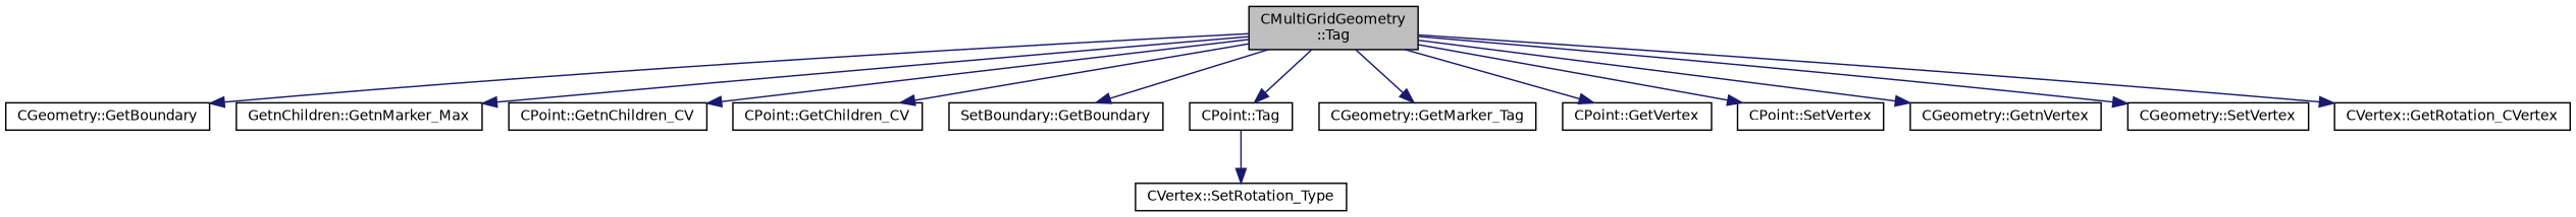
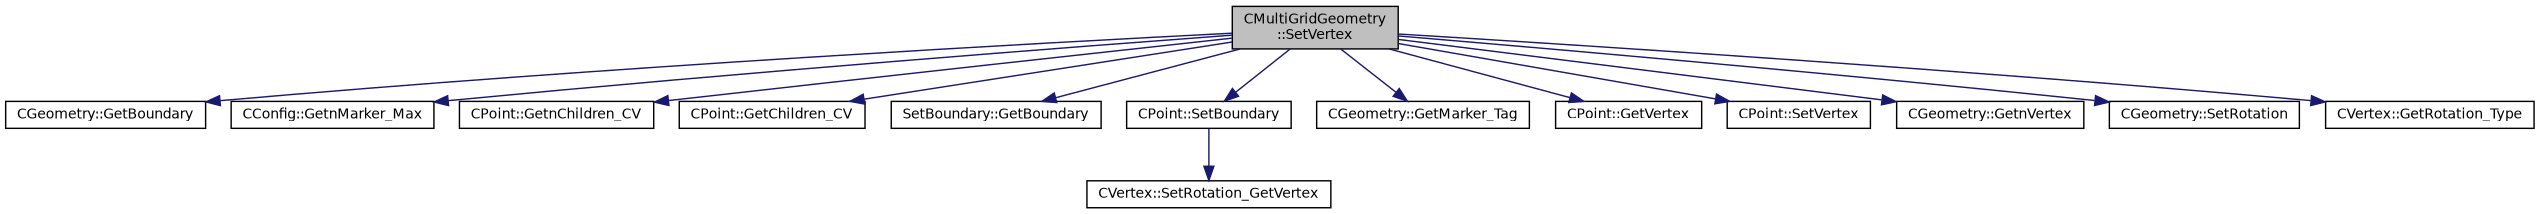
  digraph {
    rankdir=TB
    node [color=black fillcolor=white fontname=Helvetica fontsize=10 shape=record style=filled]
    edge [color=midnightblue fontname=Helvetica fontsize=10 labelfontname=Helvetica labelfontsize=10 style=solid]
-   n1 [fillcolor=grey75 fontcolor=black height=0.2 label="CMultiGridGeometry\l::Tag" width=0.4]
+   n1 [fillcolor=grey75 fontcolor=black height=0.2 label="CMultiGridGeometry\l::SetVertex" width=0.4]
    n2 [height=0.2 label="CGeometry::GetBoundary" width=0.4]
-   n3 [height=0.2 label="GetnChildren::GetnMarker_Max" width=0.4]
+   n3 [height=0.2 label="CConfig::GetnMarker_Max" width=0.4]
    n4 [height=0.2 label="CPoint::GetnChildren_CV" width=0.4]
    n5 [height=0.2 label="CPoint::GetChildren_CV" width=0.4]
    n6 [height=0.2 label="SetBoundary::GetBoundary" width=0.4]
-   n7 [height=0.2 label="CPoint::Tag" width=0.4]
+   n7 [height=0.2 label="CPoint::SetBoundary" width=0.4]
    n8 [height=0.2 label="CGeometry::GetMarker_Tag" width=0.4]
    n9 [height=0.2 label="CPoint::GetVertex" width=0.4]
    n10 [height=0.2 label="CPoint::SetVertex" width=0.4]
    n11 [height=0.2 label="CGeometry::GetnVertex" width=0.4]
-   n12 [height=0.2 label="CGeometry::SetVertex" width=0.4]
-   n13 [height=0.2 label="CVertex::GetRotation_CVertex" width=0.4]
-   n14 [height=0.2 label="CVertex::SetRotation_Type" width=0.4]
+   n12 [height=0.2 label="CGeometry::SetRotation" width=0.4]
+   n13 [height=0.2 label="CVertex::GetRotation_Type" width=0.4]
+   n14 [height=0.2 label="CVertex::SetRotation_GetVertex" width=0.4]
    n1 -> n2
    n1 -> n3
    n1 -> n4
    n1 -> n5
    n1 -> n6
    n1 -> n7
    n1 -> n8
    n1 -> n9
    n1 -> n10
    n1 -> n11
    n1 -> n12
    n1 -> n13
    n7 -> n14
  }
